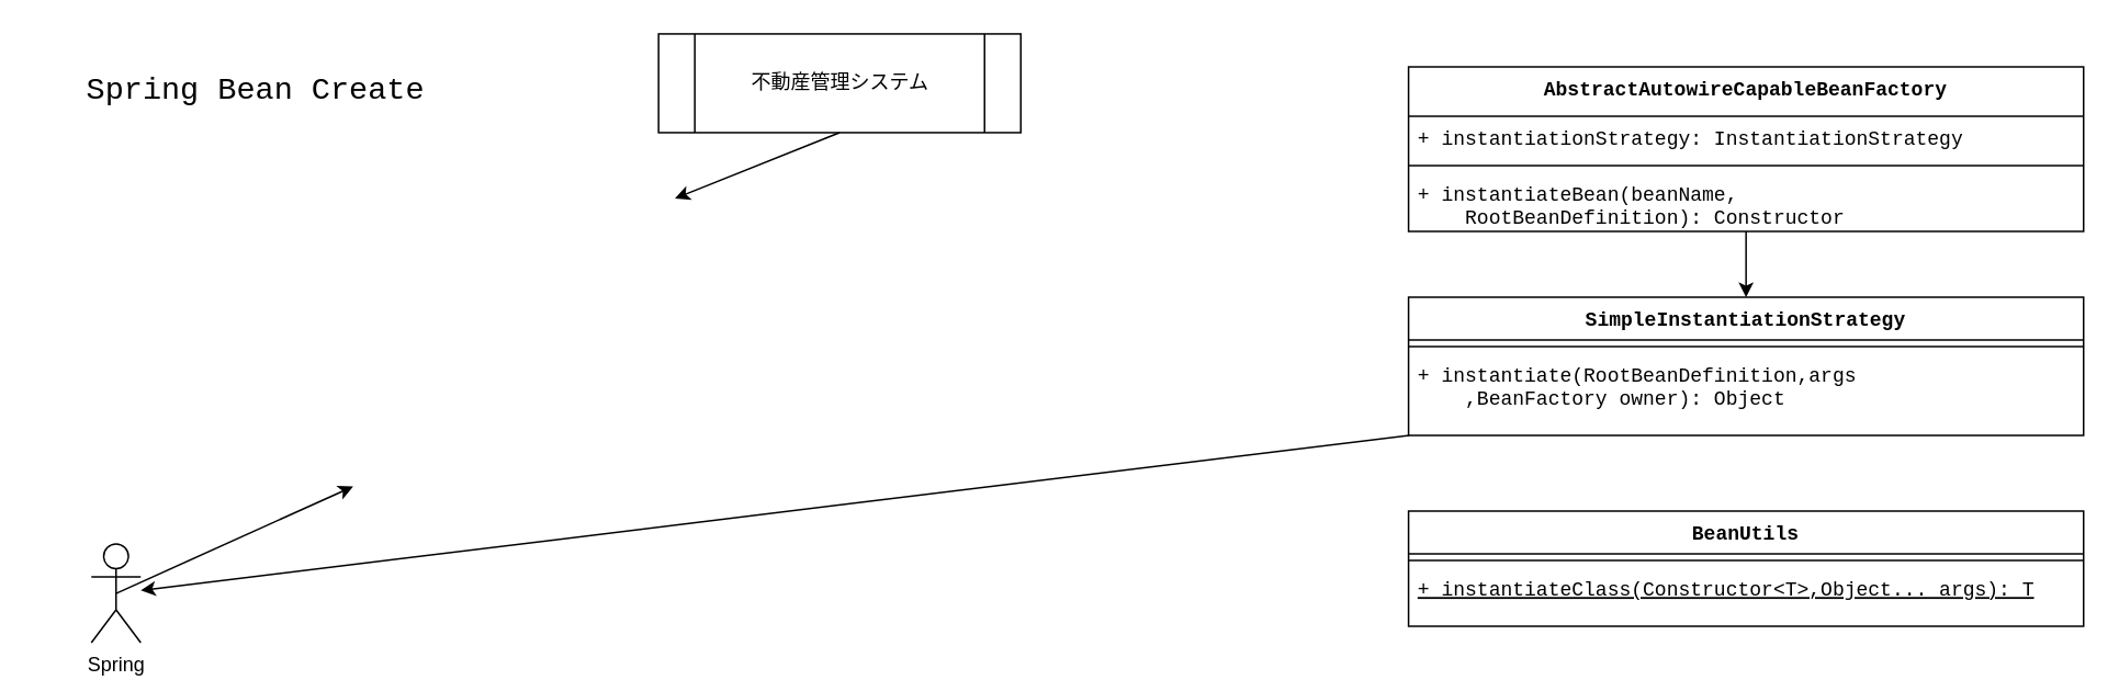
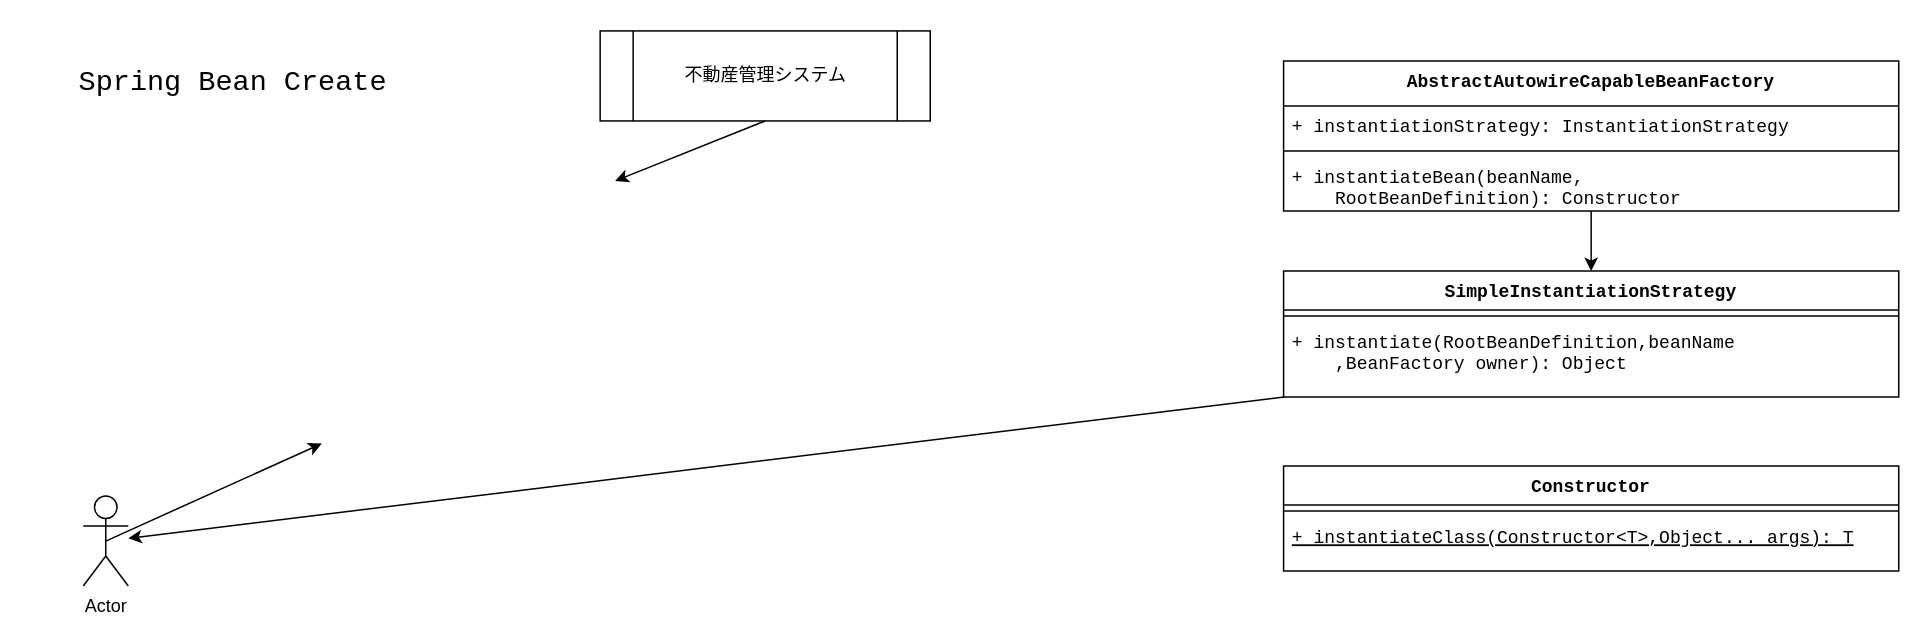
  <mxCell id="0" />
  <mxCell id="1" parent="0" />
  <mxCell id="2" value="不動産管理システム" style="shape=process;whiteSpace=wrap;html=1;backgroundOutline=1;" parent="1" vertex="1"><mxGeometry x="399.5" y="20" width="220" height="60" as="geometry" /></mxCell>
  <mxCell id="3" value="" style="endArrow=classic;html=1;exitX=0.5;exitY=1;exitDx=0;exitDy=0;entryX=0.5;entryY=0;entryDx=0;entryDy=0;" parent="1" source="2" edge="1"><mxGeometry width="50" height="50" relative="1" as="geometry"><mxPoint x="305" y="320" as="sourcePoint" /><mxPoint x="409.5" y="120" as="targetPoint" /></mxGeometry></mxCell>
- <mxCell id="4" value="Spring" style="shape=umlActor;verticalLabelPosition=bottom;verticalAlign=top;html=1;outlineConnect=0;" parent="1" vertex="1"><mxGeometry x="55" y="330" width="30" height="60" as="geometry" /></mxCell>
+ <mxCell id="4" value="Actor" style="shape=umlActor;verticalLabelPosition=bottom;verticalAlign=top;html=1;outlineConnect=0;" parent="1" vertex="1"><mxGeometry x="55" y="330" width="30" height="60" as="geometry" /></mxCell>
  <mxCell id="5" value="" style="endArrow=classic;html=1;exitX=0.5;exitY=0.5;exitDx=0;exitDy=0;exitPerimeter=0;entryX=0;entryY=0.5;entryDx=0;entryDy=0;" parent="1" source="4" edge="1"><mxGeometry width="50" height="50" relative="1" as="geometry"><mxPoint x="305" y="420" as="sourcePoint" /><mxPoint x="214" y="295" as="targetPoint" /></mxGeometry></mxCell>
  <mxCell id="6" value="Spring Bean Create" style="text;html=1;strokeColor=none;fillColor=none;align=center;verticalAlign=middle;whiteSpace=wrap;rounded=0;fontSize=19;fontFamily=Courier New;" parent="1" vertex="1"><mxGeometry x="20" y="30" width="270" height="50" as="geometry" /></mxCell>
- <mxCell id="7" value="BeanUtils" style="swimlane;fontStyle=1;align=center;verticalAlign=top;childLayout=stackLayout;horizontal=1;startSize=26;horizontalStack=0;resizeParent=1;resizeParentMax=0;resizeLast=0;collapsible=1;marginBottom=0;fontFamily=Courier New;" parent="1" vertex="1"><mxGeometry x="855" y="310" width="410" height="70" as="geometry" /></mxCell>
+ <mxCell id="7" value="Constructor" style="swimlane;fontStyle=1;align=center;verticalAlign=top;childLayout=stackLayout;horizontal=1;startSize=26;horizontalStack=0;resizeParent=1;resizeParentMax=0;resizeLast=0;collapsible=1;marginBottom=0;fontFamily=Courier New;" parent="1" vertex="1"><mxGeometry x="855" y="310" width="410" height="70" as="geometry" /></mxCell>
  <mxCell id="8" value="" style="line;strokeWidth=1;fillColor=none;align=left;verticalAlign=middle;spacingTop=-1;spacingLeft=3;spacingRight=3;rotatable=0;labelPosition=right;points=[];portConstraint=eastwest;" parent="7" vertex="1"><mxGeometry y="26" width="410" height="8" as="geometry" /></mxCell>
  <mxCell id="9" value="+ instantiateClass(Constructor&lt;T&gt;,Object... args): T" style="text;strokeColor=none;fillColor=none;align=left;verticalAlign=top;spacingLeft=4;spacingRight=4;overflow=hidden;rotatable=0;points=[[0,0.5],[1,0.5]];portConstraint=eastwest;fontStyle=4;fontFamily=Courier New;horizontal=1;" parent="7" vertex="1"><mxGeometry y="34" width="410" height="36" as="geometry" /></mxCell>
  <mxCell id="10" value="SimpleInstantiationStrategy" style="swimlane;fontStyle=1;align=center;verticalAlign=top;childLayout=stackLayout;horizontal=1;startSize=26;horizontalStack=0;resizeParent=1;resizeParentMax=0;resizeLast=0;collapsible=1;marginBottom=0;fontFamily=Courier New;" parent="1" vertex="1"><mxGeometry x="855" y="180" width="410" height="84" as="geometry" /></mxCell>
  <mxCell id="11" value="" style="line;strokeWidth=1;fillColor=none;align=left;verticalAlign=middle;spacingTop=-1;spacingLeft=3;spacingRight=3;rotatable=0;labelPosition=right;points=[];portConstraint=eastwest;fontFamily=Courier New;" parent="10" vertex="1"><mxGeometry y="26" width="410" height="8" as="geometry" /></mxCell>
- <mxCell id="12" value="+ instantiate(RootBeanDefinition,args&#10;    ,BeanFactory owner): Object" style="text;strokeColor=none;fillColor=none;align=left;verticalAlign=top;spacingLeft=4;spacingRight=4;overflow=hidden;rotatable=0;points=[[0,0.5],[1,0.5]];portConstraint=eastwest;fontFamily=Courier New;" parent="10" vertex="1"><mxGeometry y="34" width="410" height="50" as="geometry" /></mxCell>
+ <mxCell id="12" value="+ instantiate(RootBeanDefinition,beanName&#10;    ,BeanFactory owner): Object" style="text;strokeColor=none;fillColor=none;align=left;verticalAlign=top;spacingLeft=4;spacingRight=4;overflow=hidden;rotatable=0;points=[[0,0.5],[1,0.5]];portConstraint=eastwest;fontFamily=Courier New;" parent="10" vertex="1"><mxGeometry y="34" width="410" height="50" as="geometry" /></mxCell>
  <mxCell id="13" value="" style="edgeStyle=none;html=1;fontFamily=Courier New;" parent="1" source="14" edge="1"><mxGeometry relative="1" as="geometry"><mxPoint x="1060" y="180" as="targetPoint" /></mxGeometry></mxCell>
  <mxCell id="14" value="AbstractAutowireCapableBeanFactory" style="swimlane;fontStyle=1;align=center;verticalAlign=top;childLayout=stackLayout;horizontal=1;startSize=30;horizontalStack=0;resizeParent=1;resizeParentMax=0;resizeLast=0;collapsible=1;marginBottom=0;fontFamily=Courier New;" parent="1" vertex="1"><mxGeometry x="855" y="40" width="410" height="100" as="geometry" /></mxCell>
  <mxCell id="15" value="+ instantiationStrategy: InstantiationStrategy" style="text;strokeColor=none;fillColor=none;align=left;verticalAlign=top;spacingLeft=4;spacingRight=4;overflow=hidden;rotatable=0;points=[[0,0.5],[1,0.5]];portConstraint=eastwest;fontFamily=Courier New;" parent="14" vertex="1"><mxGeometry y="30" width="410" height="26" as="geometry" /></mxCell>
  <mxCell id="16" value="" style="line;strokeWidth=1;fillColor=none;align=left;verticalAlign=middle;spacingTop=-1;spacingLeft=3;spacingRight=3;rotatable=0;labelPosition=right;points=[];portConstraint=eastwest;fontFamily=Courier New;" parent="14" vertex="1"><mxGeometry y="56" width="410" height="8" as="geometry" /></mxCell>
  <mxCell id="17" value="+ instantiateBean(beanName,&#10;    RootBeanDefinition): Constructor" style="text;strokeColor=none;fillColor=none;align=left;verticalAlign=top;spacingLeft=4;spacingRight=4;overflow=hidden;rotatable=0;points=[[0,0.5],[1,0.5]];portConstraint=eastwest;fontFamily=Courier New;" parent="14" vertex="1"><mxGeometry y="64" width="410" height="36" as="geometry" /></mxCell>
  <mxCell id="18" value="" style="edgeStyle=none;html=1;fontFamily=Courier New;" parent="1" source="12" target="4" edge="1"><mxGeometry relative="1" as="geometry"><mxPoint x="1075" y="290" as="sourcePoint" /><mxPoint x="1070" y="190" as="targetPoint" /></mxGeometry></mxCell>
